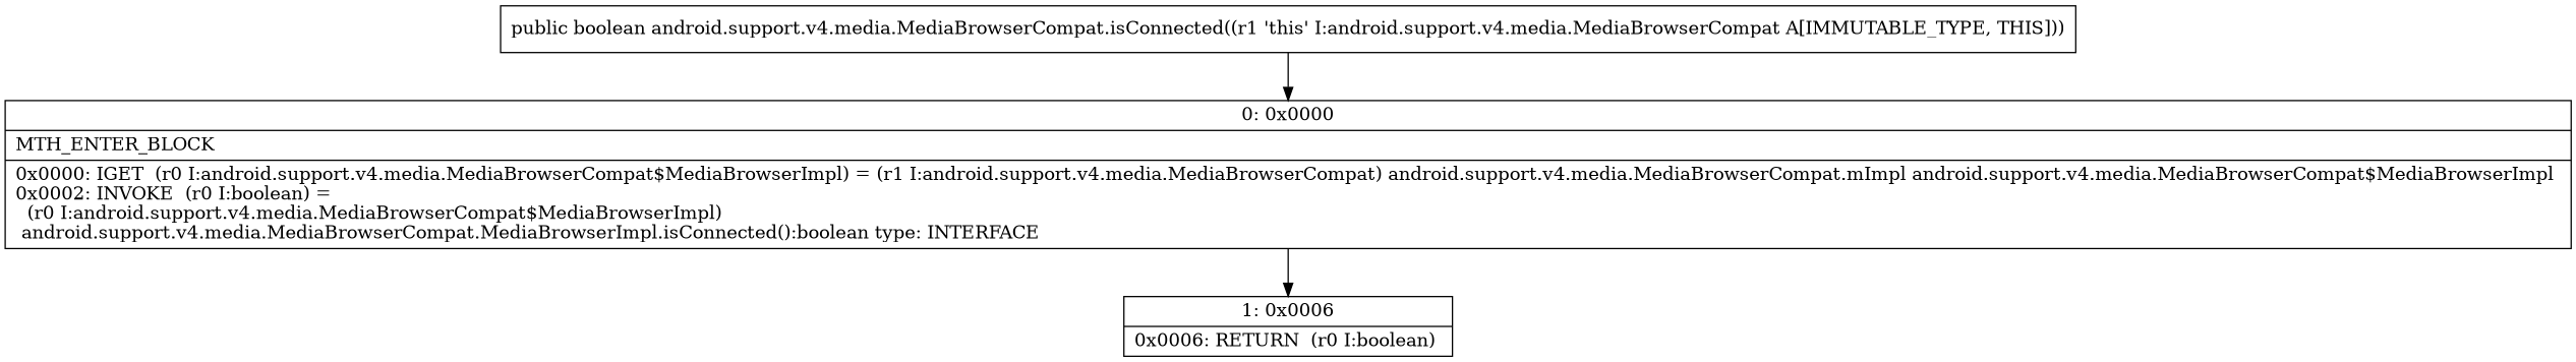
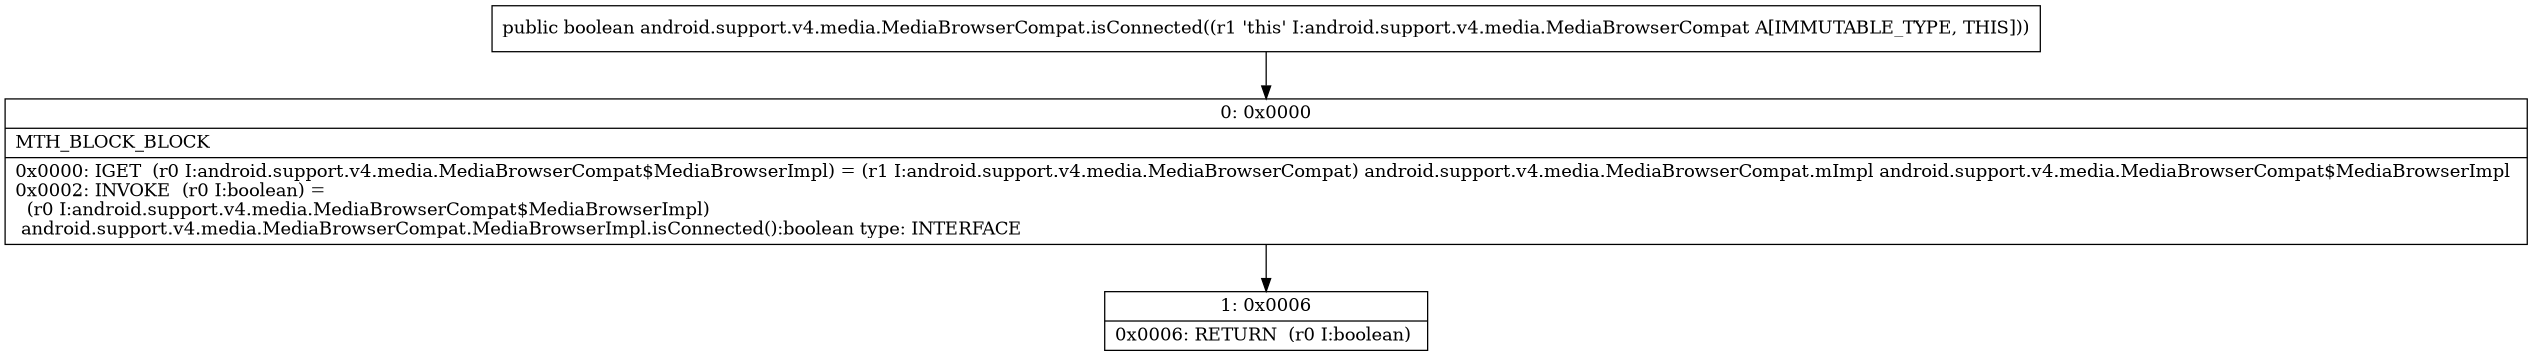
  digraph {
    node [shape=record]
-   n1 [label="{0\:\ 0x0000|MTH_ENTER_BLOCK\l|0x0000: IGET  (r0 I:android.support.v4.media.MediaBrowserCompat$MediaBrowserImpl) = (r1 I:android.support.v4.media.MediaBrowserCompat) android.support.v4.media.MediaBrowserCompat.mImpl android.support.v4.media.MediaBrowserCompat$MediaBrowserImpl \l0x0002: INVOKE  (r0 I:boolean) = \l  (r0 I:android.support.v4.media.MediaBrowserCompat$MediaBrowserImpl)\l android.support.v4.media.MediaBrowserCompat.MediaBrowserImpl.isConnected():boolean type: INTERFACE \l}"]
+   n1 [label="{0\:\ 0x0000|MTH_BLOCK_BLOCK\l|0x0000: IGET  (r0 I:android.support.v4.media.MediaBrowserCompat$MediaBrowserImpl) = (r1 I:android.support.v4.media.MediaBrowserCompat) android.support.v4.media.MediaBrowserCompat.mImpl android.support.v4.media.MediaBrowserCompat$MediaBrowserImpl \l0x0002: INVOKE  (r0 I:boolean) = \l  (r0 I:android.support.v4.media.MediaBrowserCompat$MediaBrowserImpl)\l android.support.v4.media.MediaBrowserCompat.MediaBrowserImpl.isConnected():boolean type: INTERFACE \l}"]
    n2 [label="{1\:\ 0x0006|0x0006: RETURN  (r0 I:boolean) \l}"]
    n3 [label="{public boolean android.support.v4.media.MediaBrowserCompat.isConnected((r1 'this' I:android.support.v4.media.MediaBrowserCompat A[IMMUTABLE_TYPE, THIS])) }"]
    n1 -> n2
    n3 -> n1
  }
